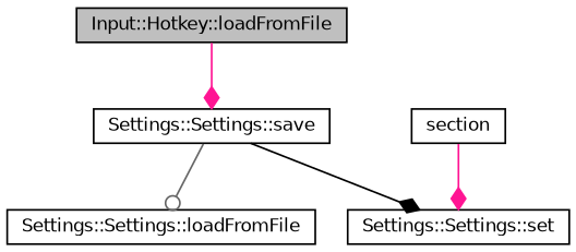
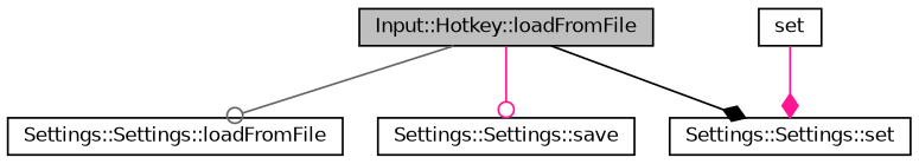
  digraph {
    rankdir=TB
    node [color=black fillcolor=white fontname=Helvetica fontsize=10 shape=record style=filled]
    edge [arrowhead=odot color=deeppink fontname=Helvetica fontsize=10 labelfontname=Helvetica labelfontsize=10 style=solid]
    n1 [fillcolor=grey75 fontcolor=black height=0.2 label="Input::Hotkey::loadFromFile" width=0.4]
    n2 [height=0.2 label="Settings::Settings::loadFromFile" width=0.4]
    n3 [height=0.2 label="Settings::Settings::set" width=0.4]
    n4 [height=0.2 label="Settings::Settings::save" width=0.4]
-   n5 [height=0.2 label=section width=0.4]
-   n4 -> n2 [color=gray40]
-   n4 -> n3 [arrowhead=diamond color=black]
-   n1 -> n4 [arrowhead=diamond]
+   n5 [height=0.2 label=set width=0.4]
+   n1 -> n2 [color=gray40]
+   n1 -> n3 [arrowhead=diamond color=black]
+   n1 -> n4
    n5 -> n3 [arrowhead=diamond]
  }
